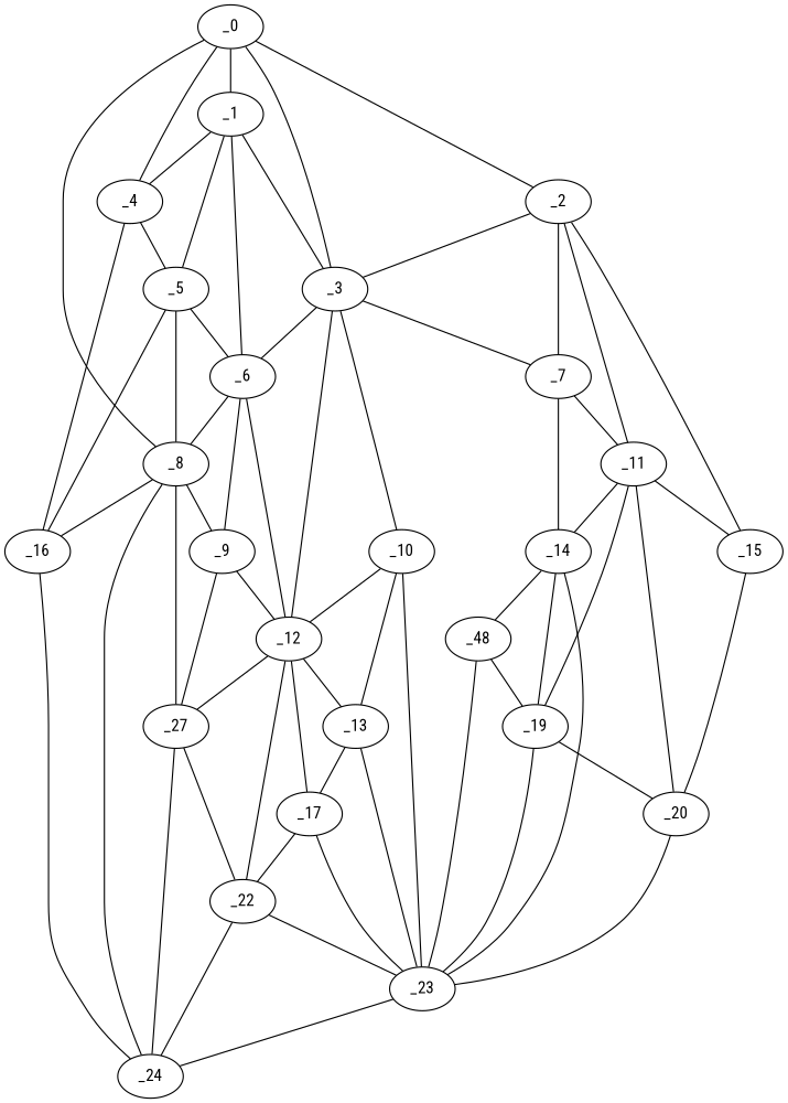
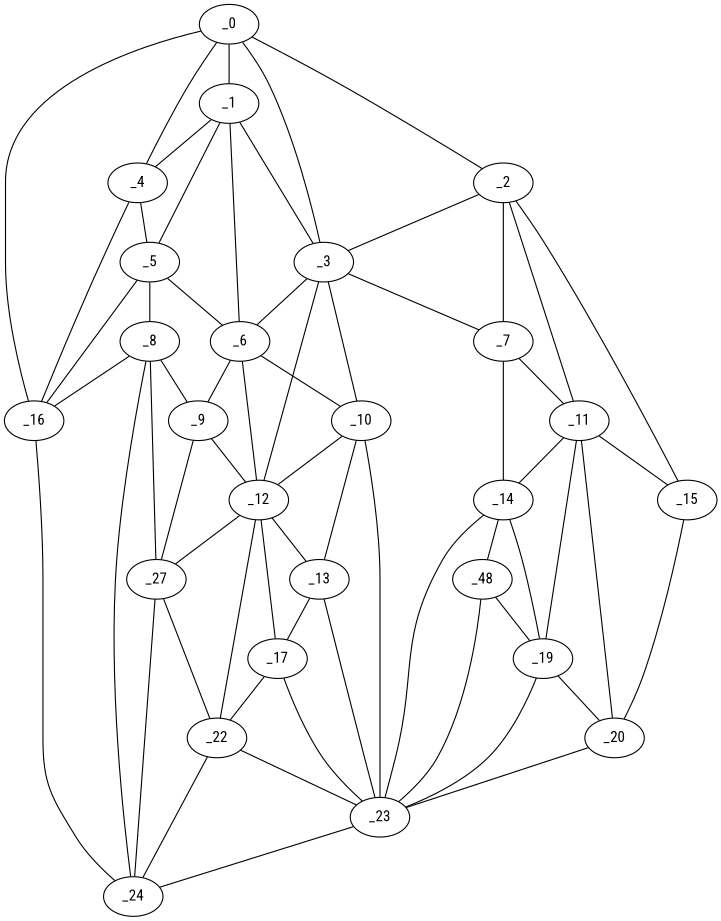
  graph {
    fontname="Roboto Condensed"
    node [fontname="Roboto Condensed" x=95 y=28]
    edge [fontname="Roboto Condensed" valence=2]
    _0 [x=38 y=8]
    _1 [x=52]
    _2 [x=54 y=101]
    _3 [x=55 y=71]
    _4 [x=57 y=12]
    _16 [x=93 y=12]
    _5 [x=66 y=20]
    _6 [x=73 y=29]
    _7 [x=73 y=82]
    _11 [x=87 y=99]
    _15 [x=91 y=104]
    _10 [x=86 y=69]
    _12 [x=88 y=47]
    _24 [x=97 y=23]
    _8 [x=80]
    _9 [x=86 y=40]
    _14 [x=89 y=92]
    _19 [y=97]
    _20 [y=102]
    _23 [x=96 y=78]
    _13 [x=89 y=64]
    n22 [label=_27 x=96 y=36]
    _17 [x=93 y=58]
    _22 [x=96 y=53]
    n25 [label=_48 y=91]
    _0 -- _1 [valence=1]
    _0 -- _2 [valence=1]
    _0 -- _3
    _0 -- _4
-   _0 -- _8 [valence=1]
+   _0 -- _16 [valence=1]
    _1 -- _3 [valence=1]
    _1 -- _4
    _1 -- _5 [valence=1]
    _1 -- _6
    _2 -- _3
    _2 -- _7
    _2 -- _11 [valence=1]
    _2 -- _15 [valence=1]
    _3 -- _6
    _3 -- _7 [valence=1]
    _3 -- _10
    _3 -- _12 [valence=1]
    _4 -- _16
    _4 -- _5
    _16 -- _24 [valence=1]
    _5 -- _16
    _5 -- _6
    _5 -- _8
    _6 -- _12
-   _6 -- _8
+   _6 -- _10
    _6 -- _9
    _7 -- _11 [valence=1]
    _7 -- _14
    _11 -- _15
    _11 -- _14
    _11 -- _19
    _11 -- _20
    _15 -- _20 [valence=1]
    _10 -- _12
    _10 -- _23
    _10 -- _13 [valence=1]
    _12 -- _13
    _12 -- n22 [valence=1]
    _12 -- _17 [valence=1]
    _12 -- _22 [valence=1]
    _8 -- _16
    _8 -- _24 [valence=1]
    _8 -- _9
    _8 -- n22 [valence=1]
    _9 -- _12
    _9 -- n22
    _14 -- _19 [valence=1]
    _14 -- _23
    _14 -- n25
    _19 -- _20 [valence=1]
    _19 -- _23
    _20 -- _23 [valence=1]
    _23 -- _24 [valence=1]
    _13 -- _23 [valence=1]
    _13 -- _17
    n22 -- _24 [valence=1]
    n22 -- _22
    _17 -- _23 [valence=1]
    _17 -- _22
    _22 -- _24
    _22 -- _23
    n25 -- _19 [valence=1]
    n25 -- _23
  }
